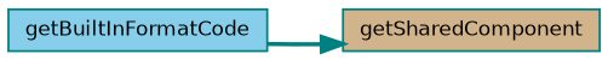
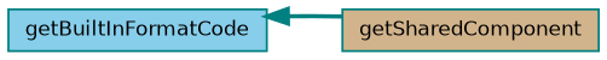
  digraph {
    rankdir=LR
    node [color=teal fontname=Helvetica fontsize=10 shape=record style=filled]
    n1 [fillcolor=skyblue fontcolor=black height=0.2 label=getBuiltInFormatCode width=0.4]
    n2 [fillcolor=tan height=0.2 label=getSharedComponent width=0.4]
-   n1 -> n2 [color=teal fontname=Helvetica fontsize=10 labelfontname=Helvetica labelfontsize=10 style=bold]
+   n2 -> n1 [color=teal fontname=Helvetica fontsize=10 labelfontname=Helvetica labelfontsize=10 style=bold]
  }
